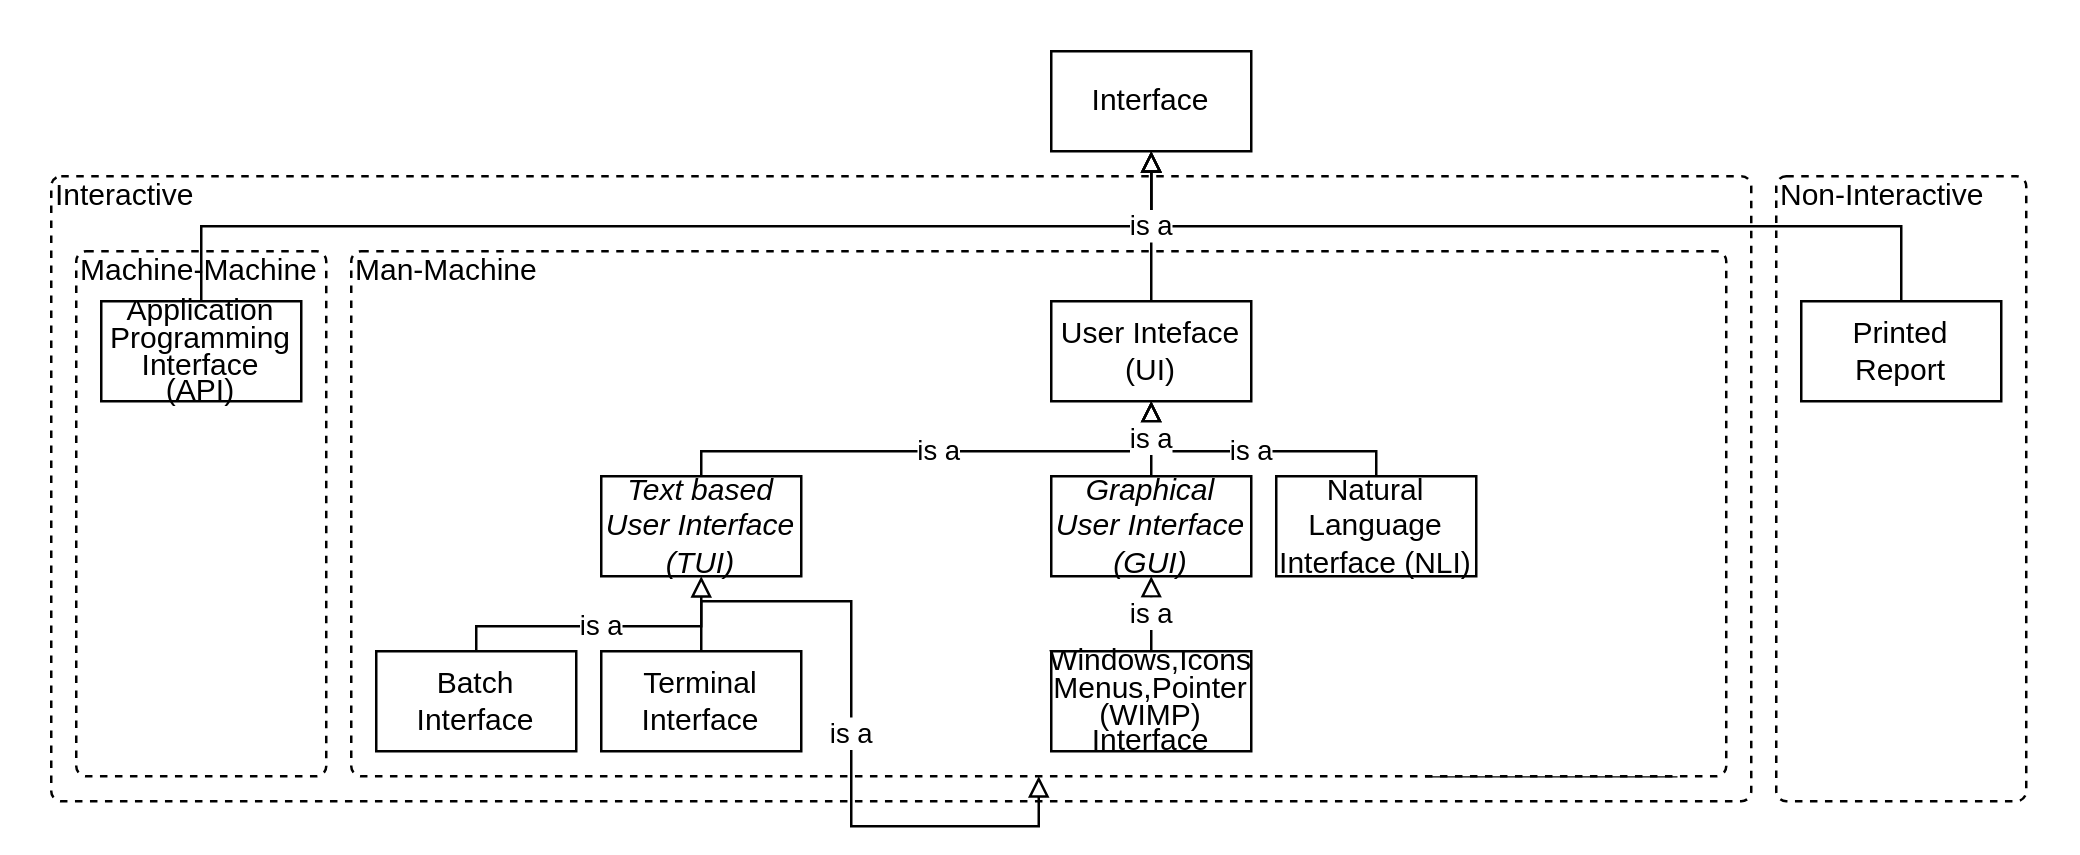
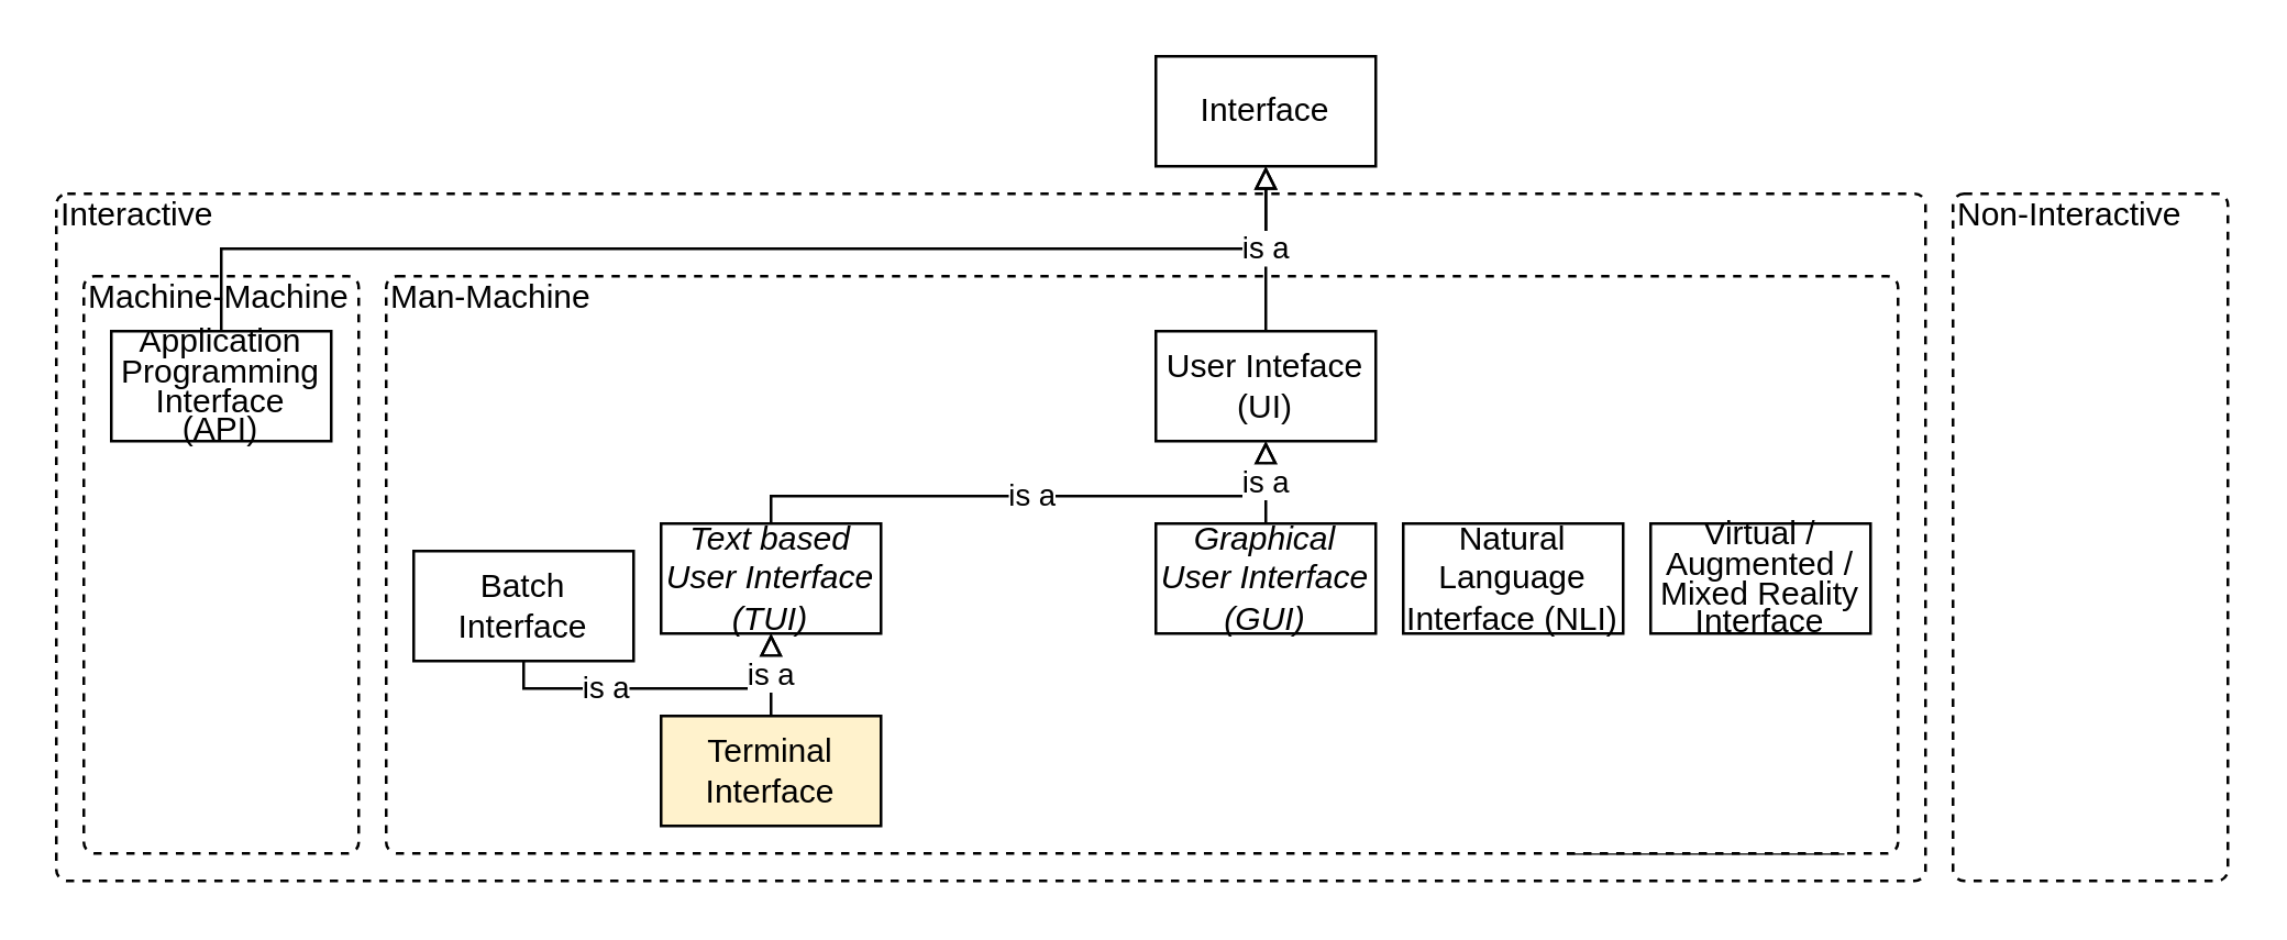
  <mxCell id="0" />
  <mxCell id="1" value="Boundaries" parent="0" />
  <mxCell id="2" value="Interactive" style="rounded=1;whiteSpace=wrap;html=1;dashed=1;absoluteArcSize=1;arcSize=8;container=1;collapsible=0;recursiveResize=0;align=left;verticalAlign=top;spacing=2;spacingTop=-6;" vertex="1" parent="1"><mxGeometry x="20" y="70" width="680" height="250" as="geometry" /></mxCell>
  <mxCell id="3" value="Emergent variations&lt;br style=&quot;font-size: 9px;&quot;&gt;(Brain-Machine Interfaces, etc.) are not listed.&amp;nbsp;" style="shape=note;size=9;whiteSpace=wrap;html=1;rounded=1;fontStyle=2;fontSize=9;" vertex="1" parent="2"><mxGeometry x="550" y="180" width="100" height="60" as="geometry" /></mxCell>
  <mxCell id="4" value="Non-Interactive" style="rounded=1;whiteSpace=wrap;html=1;dashed=1;absoluteArcSize=1;arcSize=8;container=1;collapsible=0;recursiveResize=0;align=left;verticalAlign=top;spacingTop=-6;" vertex="1" parent="1"><mxGeometry x="710" y="70" width="100" height="250" as="geometry" /></mxCell>
  <mxCell id="5" value="Machine-Machine" style="rounded=1;whiteSpace=wrap;html=1;dashed=1;absoluteArcSize=1;arcSize=8;container=1;collapsible=0;recursiveResize=0;align=left;verticalAlign=top;spacingTop=-6;" vertex="1" parent="1"><mxGeometry x="30" y="100" width="100" height="210" as="geometry" /></mxCell>
  <mxCell id="6" value="Man-Machine" style="rounded=1;whiteSpace=wrap;html=1;dashed=1;absoluteArcSize=1;arcSize=8;container=1;collapsible=0;recursiveResize=0;align=left;verticalAlign=top;spacingTop=-6;" vertex="1" parent="1"><mxGeometry x="140" y="100" width="550" height="210" as="geometry" /></mxCell>
  <mxCell id="7" parent="0" />
  <mxCell id="8" value="Graphical User Interface (GUI)" style="rounded=0;whiteSpace=wrap;html=1;fontStyle=2" vertex="1" parent="7"><mxGeometry x="420" y="190" width="80" height="40" as="geometry" /></mxCell>
  <mxCell id="9" value="is a" style="edgeStyle=elbowEdgeStyle;rounded=0;orthogonalLoop=1;jettySize=auto;html=1;endArrow=block;endFill=0;exitX=0.5;exitY=0;exitDx=0;exitDy=0;entryX=0.5;entryY=1;entryDx=0;entryDy=0;elbow=vertical;" edge="1" parent="7" source="10" target="11"><mxGeometry relative="1" as="geometry"><mxPoint x="450" y="240" as="targetPoint" /><Array as="points"><mxPoint x="390" y="180" /></Array></mxGeometry></mxCell>
  <mxCell id="10" value="Text based User Interface (TUI)" style="rounded=0;whiteSpace=wrap;html=1;fontStyle=2" vertex="1" parent="7"><mxGeometry x="240" y="190" width="80" height="40" as="geometry" /></mxCell>
  <mxCell id="11" value="User Inteface (UI)" style="rounded=0;whiteSpace=wrap;html=1;" vertex="1" parent="7"><mxGeometry x="420" y="120" width="80" height="40" as="geometry" /></mxCell>
  <mxCell id="12" value="Natural Language Interface (NLI)" style="rounded=0;whiteSpace=wrap;html=1;" vertex="1" parent="7"><mxGeometry x="510" y="190" width="80" height="40" as="geometry" /></mxCell>
  <mxCell id="13" value="is a" style="edgeStyle=orthogonalEdgeStyle;rounded=0;orthogonalLoop=1;jettySize=auto;html=1;entryX=0.5;entryY=1;entryDx=0;entryDy=0;endArrow=block;endFill=0;exitX=0.5;exitY=0;exitDx=0;exitDy=0;" edge="1" parent="7" source="14" target="10"><mxGeometry relative="1" as="geometry"><Array as="points"><mxPoint x="190" y="250" /><mxPoint x="280" y="250" /></Array></mxGeometry></mxCell>
- <mxCell id="14" value="Batch Interface" style="rounded=0;whiteSpace=wrap;html=1;" vertex="1" parent="7"><mxGeometry x="150" y="260" width="80" height="40" as="geometry" /></mxCell>
- <mxCell id="15" value="is a" style="edgeStyle=orthogonalEdgeStyle;rounded=0;orthogonalLoop=1;jettySize=auto;html=1;entryX=0.5;entryY=1;entryDx=0;entryDy=0;endArrow=block;endFill=0;" edge="1" parent="7" source="16" target="8"><mxGeometry relative="1" as="geometry" /></mxCell>
- <mxCell id="16" value="&lt;p style=&quot;line-height: 90%;&quot;&gt;Windows,Icons Menus,Pointer (WIMP) Interface&lt;/p&gt;" style="rounded=0;whiteSpace=wrap;html=1;" vertex="1" parent="7"><mxGeometry x="420" y="260" width="80" height="40" as="geometry" /></mxCell>
+ <mxCell id="14" value="Batch Interface" style="rounded=0;whiteSpace=wrap;html=1;" vertex="1" parent="7"><mxGeometry x="150" y="200" width="80" height="40" as="geometry" /></mxCell>
  <mxCell id="17" value="&lt;p style=&quot;line-height: 90%;&quot;&gt;Application Programming Interface&lt;br&gt;(API)&lt;br&gt;&lt;/p&gt;" style="rounded=0;whiteSpace=wrap;html=1;" vertex="1" parent="7"><mxGeometry x="40" y="120" width="80" height="40" as="geometry" /></mxCell>
  <mxCell id="18" style="edgeStyle=elbowEdgeStyle;rounded=0;orthogonalLoop=1;jettySize=auto;elbow=vertical;html=1;entryX=0.5;entryY=1;entryDx=0;entryDy=0;endArrow=block;endFill=0;exitX=0.5;exitY=0;exitDx=0;exitDy=0;" edge="1" parent="7" source="17" target="20"><mxGeometry relative="1" as="geometry"><mxPoint x="340" y="120" as="sourcePoint" /></mxGeometry></mxCell>
- <mxCell id="19" value="Printed &lt;br&gt;Report" style="rounded=0;whiteSpace=wrap;html=1;" vertex="1" parent="7"><mxGeometry x="720" y="120" width="80" height="40" as="geometry" /></mxCell>
  <mxCell id="20" value="&lt;p style=&quot;line-height: 90%;&quot;&gt;Interface&lt;/p&gt;" style="rounded=0;whiteSpace=wrap;html=1;" vertex="1" parent="7"><mxGeometry x="420" y="20" width="80" height="40" as="geometry" /></mxCell>
- <mxCell id="21" style="edgeStyle=elbowEdgeStyle;rounded=0;orthogonalLoop=1;jettySize=auto;elbow=vertical;html=1;entryX=0.5;entryY=1;entryDx=0;entryDy=0;endArrow=block;endFill=0;exitX=0.5;exitY=0;exitDx=0;exitDy=0;" edge="1" parent="7" source="19" target="20"><mxGeometry relative="1" as="geometry"><mxPoint x="750" y="120" as="sourcePoint" /><Array as="points"><mxPoint x="600" y="90" /></Array></mxGeometry></mxCell>
- <mxCell id="22" value="is a" style="edgeStyle=orthogonalEdgeStyle;rounded=0;orthogonalLoop=1;jettySize=auto;html=1;endArrow=block;endFill=0;" edge="1" parent="7" source="23" target="6"><mxGeometry relative="1" as="geometry" /></mxCell>
- <mxCell id="23" value="Terminal Interface" style="rounded=0;whiteSpace=wrap;html=1;" vertex="1" parent="7"><mxGeometry x="240" y="260" width="80" height="40" as="geometry" /></mxCell>
- <mxCell id="24" value="is a" style="edgeStyle=elbowEdgeStyle;rounded=0;orthogonalLoop=1;jettySize=auto;html=1;endArrow=block;endFill=0;exitX=0.5;exitY=0;exitDx=0;exitDy=0;elbow=vertical;entryX=0.5;entryY=1;entryDx=0;entryDy=0;" edge="1" parent="7" source="12" target="11"><mxGeometry relative="1" as="geometry"><mxPoint x="450" y="240" as="targetPoint" /><mxPoint x="580" y="280" as="sourcePoint" /><Array as="points"><mxPoint x="500" y="180" /></Array></mxGeometry></mxCell>
+ <mxCell id="22" value="is a" style="edgeStyle=orthogonalEdgeStyle;rounded=0;orthogonalLoop=1;jettySize=auto;html=1;entryX=0.5;entryY=1;entryDx=0;entryDy=0;endArrow=block;endFill=0;" edge="1" parent="7" source="23" target="10"><mxGeometry relative="1" as="geometry" /></mxCell>
+ <mxCell id="23" value="Terminal Interface" style="rounded=0;whiteSpace=wrap;html=1;fillColor=#fff2cc;" vertex="1" parent="7"><mxGeometry x="240" y="260" width="80" height="40" as="geometry" /></mxCell>
+ <mxCell id="25" value="&lt;p style=&quot;line-height: 90%;&quot;&gt;Virtual / Augmented / Mixed Reality Interface&lt;/p&gt;" style="rounded=0;whiteSpace=wrap;html=1;" vertex="1" parent="7"><mxGeometry x="600" y="190" width="80" height="40" as="geometry" /></mxCell>
  <mxCell id="26" value="is a" style="edgeStyle=orthogonalEdgeStyle;rounded=0;orthogonalLoop=1;jettySize=auto;html=1;entryX=0.5;entryY=1;entryDx=0;entryDy=0;endArrow=block;endFill=0;elbow=vertical;" edge="1" parent="7" source="11" target="20"><mxGeometry relative="1" as="geometry"><mxPoint x="460" y="240" as="targetPoint" /></mxGeometry></mxCell>
  <mxCell id="27" value="is a" style="edgeStyle=orthogonalEdgeStyle;rounded=0;orthogonalLoop=1;jettySize=auto;html=1;entryX=0.5;entryY=1;entryDx=0;entryDy=0;endArrow=block;endFill=0;exitX=0.5;exitY=0;exitDx=0;exitDy=0;" edge="1" parent="7" source="8" target="11"><mxGeometry relative="1" as="geometry" /></mxCell>
